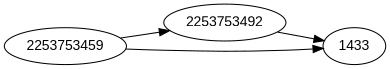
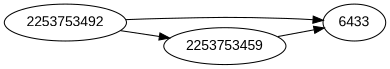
  strict digraph {
    fontname="Liberation Sans"
    rankdir=LR
    node [fontname="Liberation Sans"]
    edge [fontname="Liberation Sans"]
    2253753492
-   1433
+   1433 [label=6433]
    2253753459
    2253753492 -> 1433
-   2253753459 -> 2253753492
+   2253753492 -> 2253753459
    2253753459 -> 1433
  }
